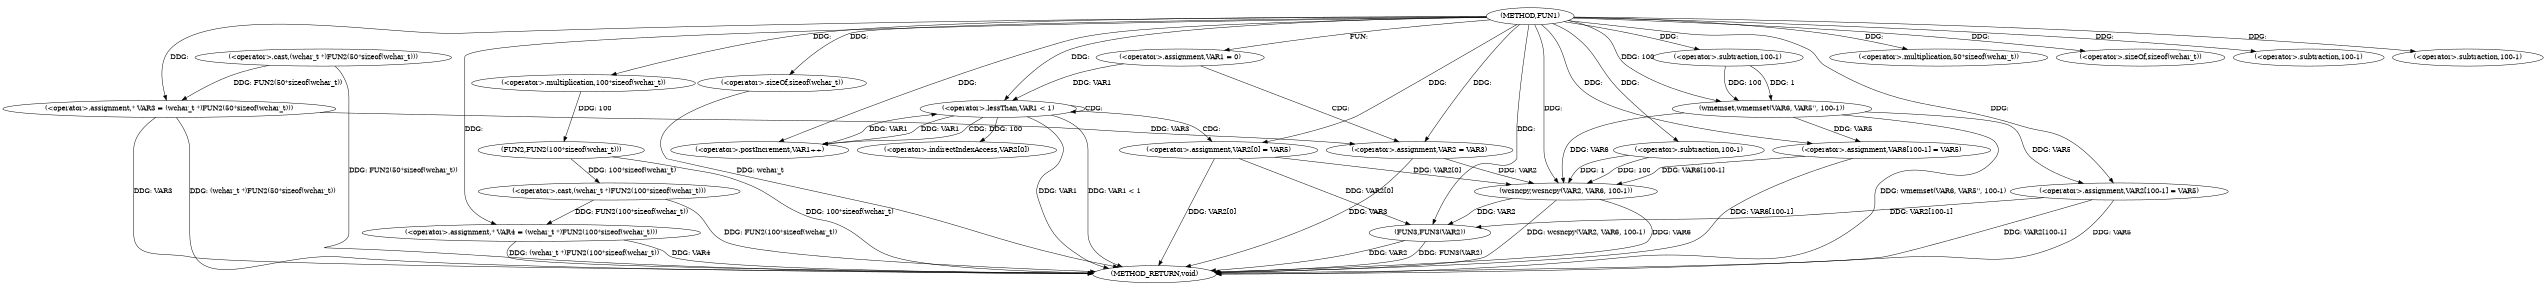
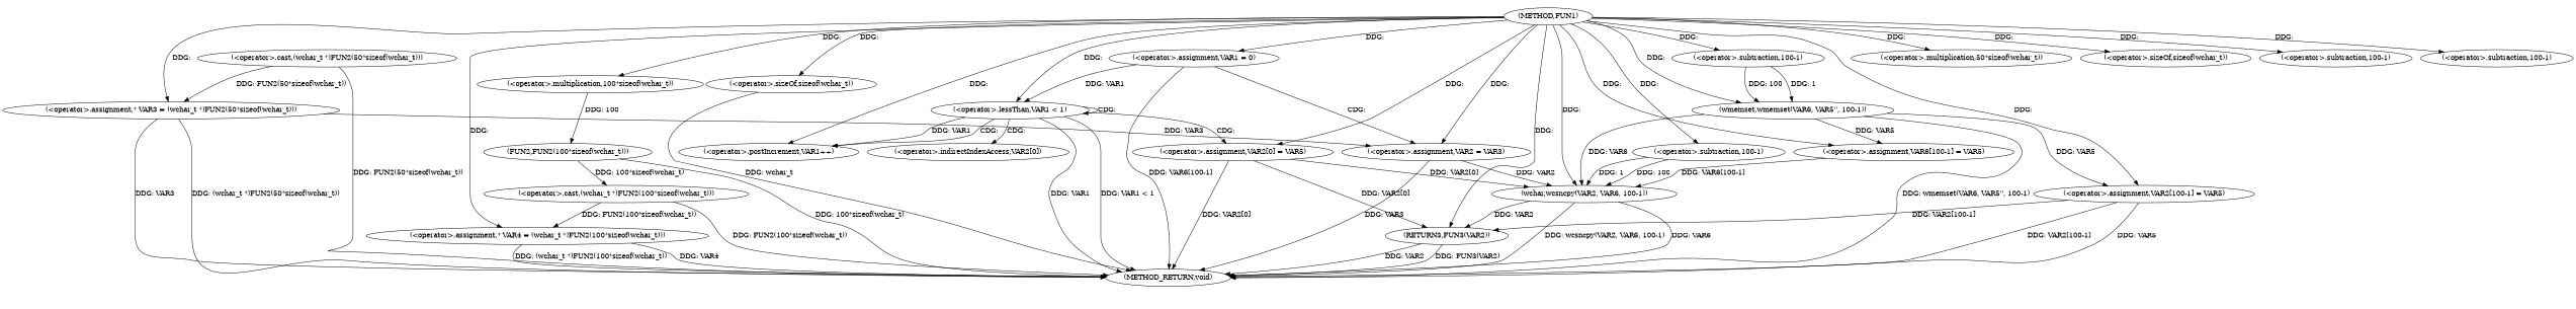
  digraph {
    n1 [label="(METHOD,FUN1)"]
    n2 [label="(<operator>.assignment,* VAR3 = (wchar_t *)FUN2(50*sizeof(wchar_t)))"]
    n3 [label="(<operator>.multiplication,50*sizeof(wchar_t))"]
    n4 [label="(<operator>.sizeOf,sizeof(wchar_t))"]
    n5 [label="(<operator>.assignment,* VAR4 = (wchar_t *)FUN2(100*sizeof(wchar_t)))"]
    n6 [label="(<operator>.multiplication,100*sizeof(wchar_t))"]
    n7 [label="(<operator>.sizeOf,sizeof(wchar_t))"]
    n8 [label="(<operator>.assignment,VAR1 = 0)"]
    n9 [label="(<operator>.lessThan,VAR1 < 1)"]
    n10 [label="(<operator>.postIncrement,VAR1++)"]
    n11 [label="(<operator>.assignment,VAR2 = VAR3)"]
    n12 [label="(<operator>.assignment,VAR2[0] = VAR5)"]
    n13 [label="(wmemset,wmemset(VAR6, VAR5'', 100-1))"]
    n14 [label="(<operator>.subtraction,100-1)"]
    n15 [label="(<operator>.assignment,VAR6[100-1] = VAR5)"]
    n16 [label="(<operator>.subtraction,100-1)"]
-   n17 [label="(wcsncpy,wcsncpy(VAR2, VAR6, 100-1))"]
+   n17 [label="(wchar,wcsncpy(VAR2, VAR6, 100-1))"]
    n18 [label="(<operator>.subtraction,100-1)"]
    n19 [label="(<operator>.assignment,VAR2[100-1] = VAR5)"]
    n20 [label="(<operator>.subtraction,100-1)"]
-   n21 [label="(FUN3,FUN3(VAR2))"]
+   n21 [label="(RETURN3,FUN3(VAR2))"]
    n22 [label="(METHOD_RETURN,void)"]
    n23 [label="(FUN2,FUN2(100*sizeof(wchar_t)))"]
    n24 [label="(<operator>.indirectIndexAccess,VAR2[0])"]
    n25 [label="(<operator>.cast,(wchar_t *)FUN2(50*sizeof(wchar_t)))"]
    n26 [label="(<operator>.cast,(wchar_t *)FUN2(100*sizeof(wchar_t)))"]
    n1 -> n2 [label="DDG: "]
    n1 -> n3 [label="DDG: "]
    n1 -> n4 [label="DDG: "]
    n1 -> n5 [label="DDG: "]
    n1 -> n6 [label="DDG: "]
    n1 -> n7 [label="DDG: "]
-   n1 -> n8 [label="FUN: "]
+   n1 -> n8 [label="DDG: "]
    n1 -> n9 [label="DDG: "]
    n1 -> n10 [label="DDG: "]
    n1 -> n11 [label="DDG: "]
    n1 -> n12 [label="DDG: "]
-   n1 -> n13 [label="DDG: 100"]
+   n1 -> n13 [label="DDG: "]
    n1 -> n14 [label="DDG: "]
    n1 -> n15 [label="DDG: "]
    n1 -> n16 [label="DDG: "]
    n1 -> n17 [label="DDG: "]
    n1 -> n18 [label="DDG: "]
    n1 -> n19 [label="DDG: "]
    n1 -> n20 [label="DDG: "]
    n1 -> n21 [label="DDG: "]
    n2 -> n11 [label="DDG: VAR3"]
    n2 -> n22 [label="DDG: (wchar_t *)FUN2(50*sizeof(wchar_t))"]
    n2 -> n22 [label="DDG: VAR3"]
    n5 -> n22 [label="DDG: VAR4"]
    n5 -> n22 [label="DDG: (wchar_t *)FUN2(100*sizeof(wchar_t))"]
    n6 -> n23 [label="DDG: 100"]
    n7 -> n22 [label="DDG: wchar_t"]
    n8 -> n9 [label="DDG: VAR1"]
    n8 -> n11 [label="CDG: "]
    n9 -> n9 [label="CDG: "]
    n9 -> n10 [label="DDG: VAR1"]
    n9 -> n10 [label="CDG: "]
    n9 -> n12 [label="CDG: "]
    n9 -> n22 [label="DDG: VAR1"]
    n9 -> n22 [label="DDG: VAR1 < 1"]
-   n9 -> n24 [label="DDG: 100"]
-   n10 -> n9 [label="DDG: VAR1"]
+   n9 -> n24 [label="CDG: "]
    n11 -> n17 [label="DDG: VAR2"]
    n11 -> n22 [label="DDG: VAR3"]
    n12 -> n17 [label="DDG: VAR2[0]"]
    n12 -> n21 [label="DDG: VAR2[0]"]
    n12 -> n22 [label="DDG: VAR2[0]"]
    n13 -> n15 [label="DDG: VAR5"]
    n13 -> n17 [label="DDG: VAR6"]
    n13 -> n19 [label="DDG: VAR5"]
    n13 -> n22 [label="DDG: wmemset(VAR6, VAR5'', 100-1)"]
    n14 -> n13 [label="DDG: 100"]
    n14 -> n13 [label="DDG: 1"]
    n15 -> n17 [label="DDG: VAR6[100-1]"]
-   n15 -> n22 [label="DDG: VAR6[100-1]"]
+   n8 -> n22 [label="DDG: VAR6[100-1]"]
    n17 -> n21 [label="DDG: VAR2"]
    n17 -> n22 [label="DDG: wcsncpy(VAR2, VAR6, 100-1)"]
    n17 -> n22 [label="DDG: VAR6"]
    n18 -> n17 [label="DDG: 100"]
    n18 -> n17 [label="DDG: 1"]
    n19 -> n21 [label="DDG: VAR2[100-1]"]
    n19 -> n22 [label="DDG: VAR2[100-1]"]
    n19 -> n22 [label="DDG: VAR5"]
    n21 -> n22 [label="DDG: VAR2"]
    n21 -> n22 [label="DDG: FUN3(VAR2)"]
    n23 -> n22 [label="DDG: 100*sizeof(wchar_t)"]
    n23 -> n26 [label="DDG: 100*sizeof(wchar_t)"]
    n25 -> n2 [label="DDG: FUN2(50*sizeof(wchar_t))"]
    n25 -> n22 [label="DDG: FUN2(50*sizeof(wchar_t))"]
    n26 -> n5 [label="DDG: FUN2(100*sizeof(wchar_t))"]
    n26 -> n22 [label="DDG: FUN2(100*sizeof(wchar_t))"]
  }
